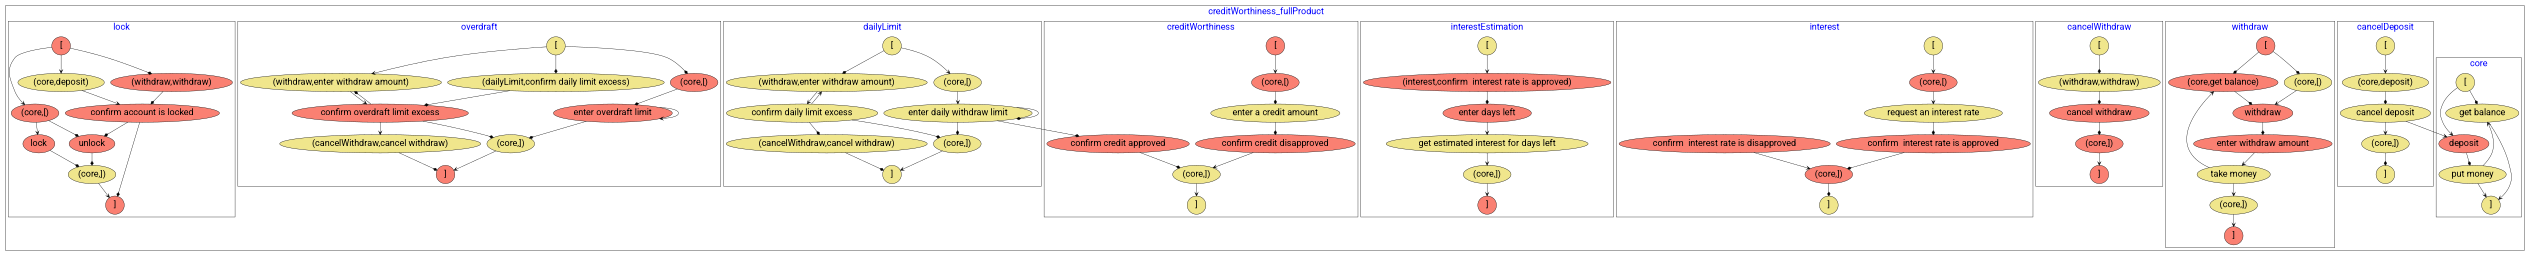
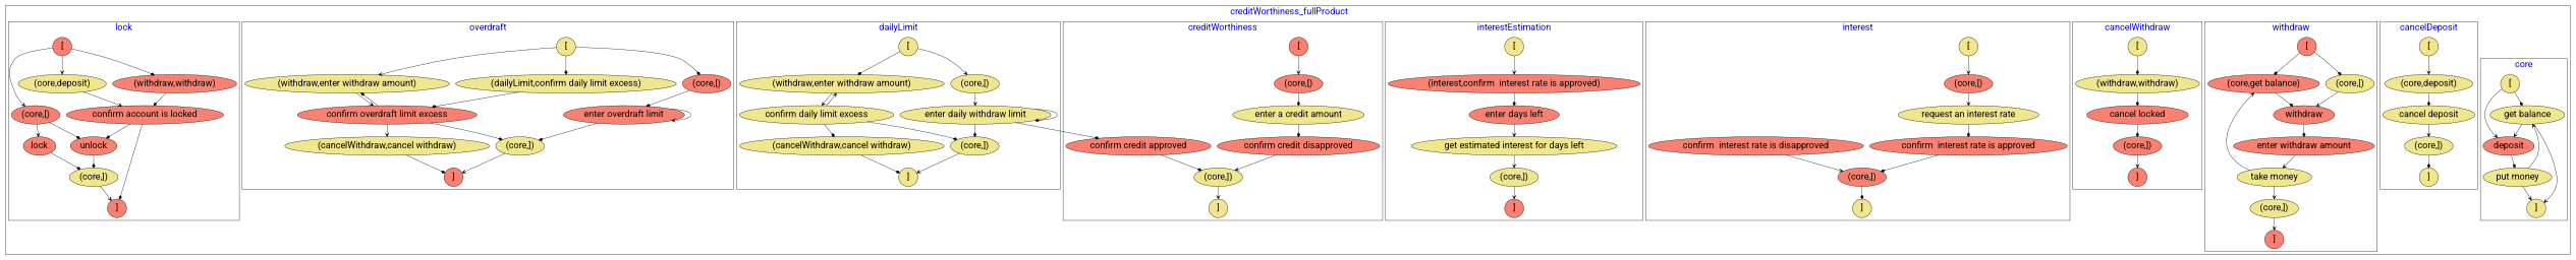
  digraph {
    fontcolor=blue
    fontname=Roboto
    fontsize=26
    rankdir=TB
    node [fillcolor=khaki fixedsize=false fontname=Roboto fontsize=26 style=filled]
    edge [arrowhead=diamond fontname=Roboto]
    n1 [label="get balance"]
    n2 [label="]"]
    n3 [fillcolor=salmon label=deposit]
    n4 [label="["]
    n5 [label="put money"]
    n6 [label="(core,])"]
    n7 [label="]"]
    n8 [label="(core,deposit)"]
    n9 [label="cancel deposit"]
    n10 [label="["]
    n11 [fillcolor=salmon label="(core,get balance)"]
    n12 [fillcolor=salmon label=withdraw]
    n13 [fillcolor=salmon label="enter withdraw amount"]
    n14 [fillcolor=salmon label="["]
    n15 [label="(core,[)"]
    n16 [label="take money"]
    n17 [label="(core,])"]
    n18 [fillcolor=salmon label="]"]
    n19 [fillcolor=salmon label="(core,])"]
    n20 [fillcolor=salmon label="]"]
    n21 [label="(withdraw,withdraw)"]
-   n22 [fillcolor=salmon label="cancel withdraw"]
+   n22 [fillcolor=salmon label="cancel locked"]
    n23 [label="["]
    n24 [label="["]
    n25 [fillcolor=salmon label="(core,[)"]
    n26 [label="request an interest rate"]
    n27 [fillcolor=salmon label="confirm  interest rate is approved"]
    n28 [fillcolor=salmon label="confirm  interest rate is disapproved"]
    n29 [fillcolor=salmon label="(core,])"]
    n30 [label="]"]
    n31 [label="["]
    n32 [fillcolor=salmon label="(interest,confirm  interest rate is approved)"]
    n33 [fillcolor=salmon label="enter days left"]
    n34 [label="get estimated interest for days left"]
    n35 [label="(core,])"]
    n36 [fillcolor=salmon label="]"]
    n37 [fillcolor=salmon label="["]
    n38 [fillcolor=salmon label="(core,[)"]
    n39 [label="enter a credit amount"]
    n40 [fillcolor=salmon label="confirm credit approved"]
    n41 [fillcolor=salmon label="confirm credit disapproved"]
    n42 [label="(core,])"]
    n43 [label="]"]
    n44 [label="(withdraw,enter withdraw amount)"]
    n45 [label="confirm daily limit excess"]
    n46 [label="(cancelWithdraw,cancel withdraw)"]
    n47 [label="(core,])"]
    n48 [label="["]
    n49 [label="(core,[)"]
    n50 [label="]"]
    n51 [label="enter daily withdraw limit"]
    n52 [label="["]
    n53 [label="(withdraw,enter withdraw amount)"]
    n54 [label="(dailyLimit,confirm daily limit excess)"]
    n55 [fillcolor=salmon label="(core,[)"]
    n56 [fillcolor=salmon label="confirm overdraft limit excess"]
    n57 [label="(core,])"]
    n58 [label="(cancelWithdraw,cancel withdraw)"]
    n59 [fillcolor=salmon label="enter overdraft limit"]
    n60 [fillcolor=salmon label="]"]
    n61 [fillcolor=salmon label="["]
    n62 [fillcolor=salmon label="(core,[)"]
    n63 [label="(core,deposit)"]
    n64 [fillcolor=salmon label="(withdraw,withdraw)"]
    n65 [fillcolor=salmon label=lock]
    n66 [fillcolor=salmon label=unlock]
    n67 [label="(core,])"]
    n68 [fillcolor=salmon label="]"]
    n69 [fillcolor=salmon label="confirm account is locked"]
    subgraph cluster_1 {
      label=" creditWorthiness_fullProduct"
      subgraph cluster_2 {
        label=core
        n1
        n2
        n3
        n4
        n5
      }
      subgraph cluster_3 {
        label=cancelDeposit
        n6
        n7
        n8
        n9
        n10
      }
      subgraph cluster_4 {
        label=withdraw
        n11
        n12
        n13
        n14
        n15
        n16
        n17
        n18
      }
      subgraph cluster_5 {
        label=cancelWithdraw
        n19
        n20
        n21
        n22
        n23
      }
      subgraph cluster_6 {
        label=interest
        n24
        n25
        n26
        n27
        n28
        n29
        n30
      }
      subgraph cluster_7 {
        label=interestEstimation
        n31
        n32
        n33
        n34
        n35
        n36
      }
      subgraph cluster_8 {
        label=creditWorthiness
        n37
        n38
        n39
        n40
        n41
        n42
        n43
      }
      subgraph cluster_9 {
        label=dailyLimit
        n44
        n45
        n46
        n47
        n48
        n49
        n50
        n51
      }
      subgraph cluster_10 {
        label=overdraft
        n52
        n53
        n54
        n55
        n56
        n57
        n58
        n59
        n60
      }
      subgraph cluster_11 {
        label=lock
        n61
        n62
        n63
        n64
        n65
        n66
        n67
        n68
        n69
      }
    }
    n1 -> n2 [arrowhead=vee]
-   n9 -> n3 [arrowhead=vee]
+   n1 -> n3 [arrowhead=vee]
    n3 -> n5
    n4 -> n1
    n4 -> n3 [arrowhead=vee]
    n5 -> n1 [arrowhead=vee]
    n5 -> n2 [arrowhead=vee]
    n6 -> n7
    n8 -> n9
    n9 -> n6 [arrowhead=vee]
    n10 -> n8 [arrowhead=vee]
    n11 -> n12
    n12 -> n13
    n13 -> n16 [arrowhead=vee]
    n14 -> n11
    n14 -> n15
    n15 -> n12 [arrowhead=vee]
    n16 -> n11 [arrowhead=vee]
    n16 -> n17 [arrowhead=vee]
    n17 -> n18 [arrowhead=vee]
    n19 -> n20 [arrowhead=vee]
    n21 -> n22
    n22 -> n19
    n23 -> n21
    n24 -> n25 [arrowhead=vee]
    n25 -> n26 [arrowhead=vee]
    n26 -> n27
    n27 -> n29
    n28 -> n29 [arrowhead=vee]
    n29 -> n30
    n31 -> n32 [arrowhead=vee]
    n32 -> n33
    n33 -> n34 [arrowhead=vee]
    n34 -> n35 [arrowhead=vee]
    n35 -> n36 [arrowhead=vee]
    n37 -> n38 [arrowhead=vee]
    n38 -> n39
    n39 -> n41
    n40 -> n42
    n41 -> n42 [arrowhead=vee]
    n42 -> n43 [arrowhead=vee]
    n44 -> n45 [arrowhead=vee]
    n45 -> n44 [arrowhead=vee]
    n45 -> n46
    n45 -> n47
    n46 -> n50
    n47 -> n50 [arrowhead=vee]
    n48 -> n44
    n48 -> n49 [arrowhead=vee]
    n49 -> n51 [arrowhead=vee]
    n51 -> n40
    n51 -> n47
    n51 -> n51
    n52 -> n53 [arrowhead=vee]
    n52 -> n54
    n52 -> n55
    n53 -> n56 [arrowhead=vee]
    n54 -> n56
    n55 -> n59
    n56 -> n53
    n56 -> n57
    n56 -> n58 [arrowhead=vee]
    n57 -> n60 [arrowhead=vee]
    n58 -> n60
    n59 -> n57
    n59 -> n59 [arrowhead=vee]
    n61 -> n62 [arrowhead=vee]
    n61 -> n63 [arrowhead=vee]
    n61 -> n64
    n62 -> n65 [arrowhead=vee]
    n62 -> n66
    n63 -> n69 [arrowhead=vee]
    n64 -> n69
    n65 -> n67
    n66 -> n67
    n67 -> n68 [arrowhead=vee]
    n69 -> n66
    n69 -> n68
  }
